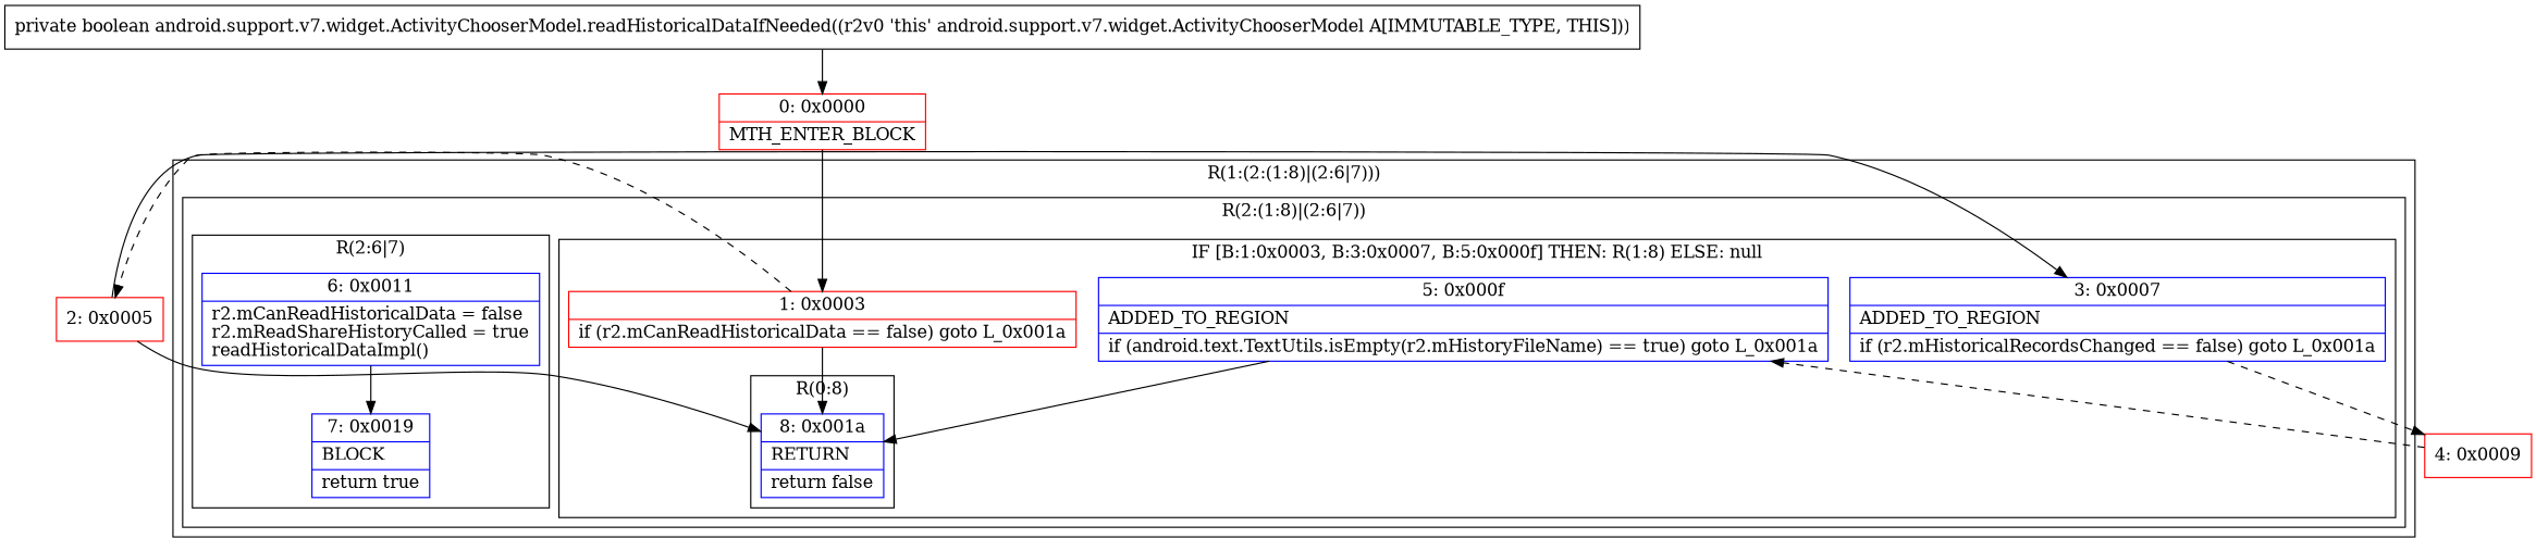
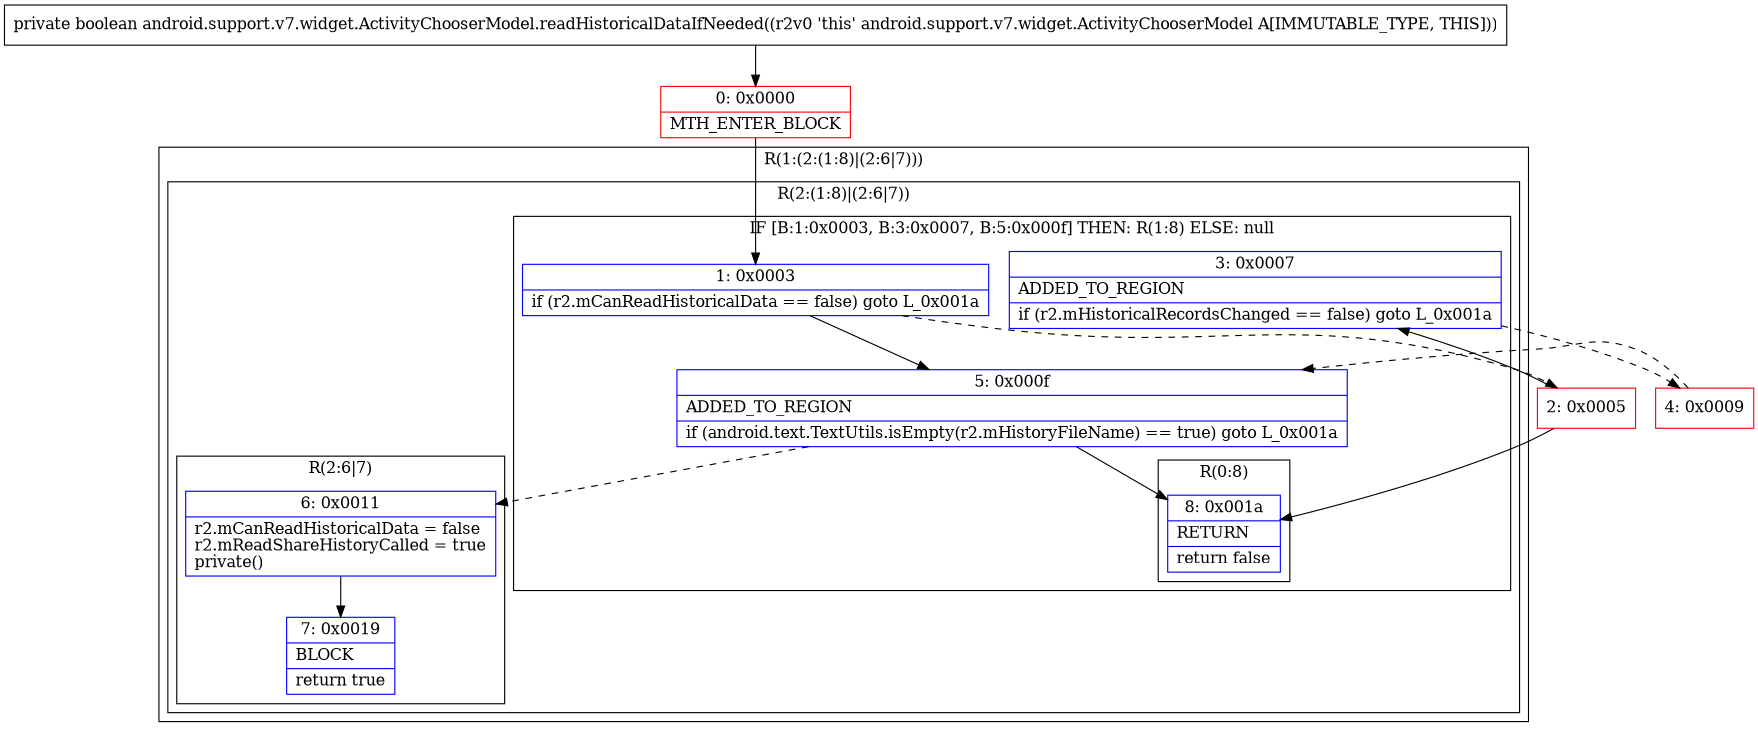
  digraph {
    node [color=blue shape=record]
    n1 [label="{8\:\ 0x001a|RETURN\l|return false\l}"]
-   n2 [color=red label="{1\:\ 0x0003|if (r2.mCanReadHistoricalData == false) goto L_0x001a\l}"]
+   n2 [label="{1\:\ 0x0003|if (r2.mCanReadHistoricalData == false) goto L_0x001a\l}"]
    n3 [label="{3\:\ 0x0007|ADDED_TO_REGION\l|if (r2.mHistoricalRecordsChanged == false) goto L_0x001a\l}"]
    n4 [label="{5\:\ 0x000f|ADDED_TO_REGION\l|if (android.text.TextUtils.isEmpty(r2.mHistoryFileName) == true) goto L_0x001a\l}"]
-   n5 [label="{6\:\ 0x0011|r2.mCanReadHistoricalData = false\lr2.mReadShareHistoryCalled = true\lreadHistoricalDataImpl()\l}"]
+   n5 [label="{6\:\ 0x0011|r2.mCanReadHistoricalData = false\lr2.mReadShareHistoryCalled = true\lprivate()\l}"]
    n6 [label="{7\:\ 0x0019|BLOCK\l|return true\l}"]
    n7 [color=red label="{2\:\ 0x0005}"]
    n8 [color=red label="{4\:\ 0x0009}"]
    n9 [color=red label="{0\:\ 0x0000|MTH_ENTER_BLOCK\l}"]
    n10 [label="{private boolean android.support.v7.widget.ActivityChooserModel.readHistoricalDataIfNeeded((r2v0 'this' android.support.v7.widget.ActivityChooserModel A[IMMUTABLE_TYPE, THIS])) }" color=""]
    subgraph cluster_1 {
      label="R(1:(2:(1:8)|(2:6|7)))"
      subgraph cluster_2 {
        label="R(2:(1:8)|(2:6|7))"
        subgraph cluster_3 {
          label="IF [B:1:0x0003, B:3:0x0007, B:5:0x000f] THEN: R(1:8) ELSE: null"
          n2
          n3
          n4
          subgraph cluster_4 {
            label="R(0:8)"
            n1
          }
        }
        subgraph cluster_5 {
          label="R(2:6|7)"
          n5
          n6
        }
      }
    }
-   n2 -> n1
+   n2 -> n4
    n2 -> n7 [style=dashed]
    n3 -> n8 [style=dashed]
    n4 -> n1
+   n4 -> n5 [style=dashed]
    n5 -> n6
    n7 -> n1
    n7 -> n3
    n8 -> n4 [style=dashed]
    n9 -> n2
    n10 -> n9
  }
